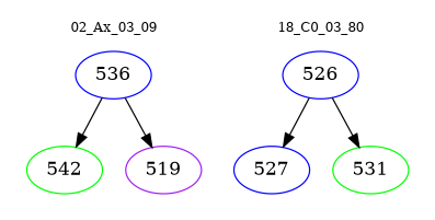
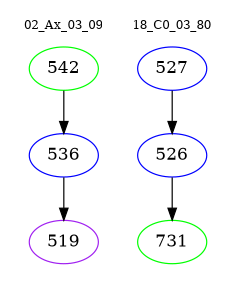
  digraph {
    node [color=blue]
    edge [color=black]
    n1 [label=536]
    n2 [color=green label=542]
    n3 [color=purple label=519]
    n4 [label=526]
    n5 [label=527]
-   n6 [color=green label=531]
+   n6 [color=green label=731]
    subgraph cluster_1 {
      color=white
      fontsize=10
      label="02_Ax_03_09"
      n1
      n2
      n3
    }
    subgraph cluster_2 {
      color=white
      fontsize=10
      label="18_C0_03_80"
      n4
      n5
      n6
    }
-   n1 -> n2
+   n2 -> n1
    n1 -> n3
-   n4 -> n5
+   n5 -> n4
    n4 -> n6
  }
